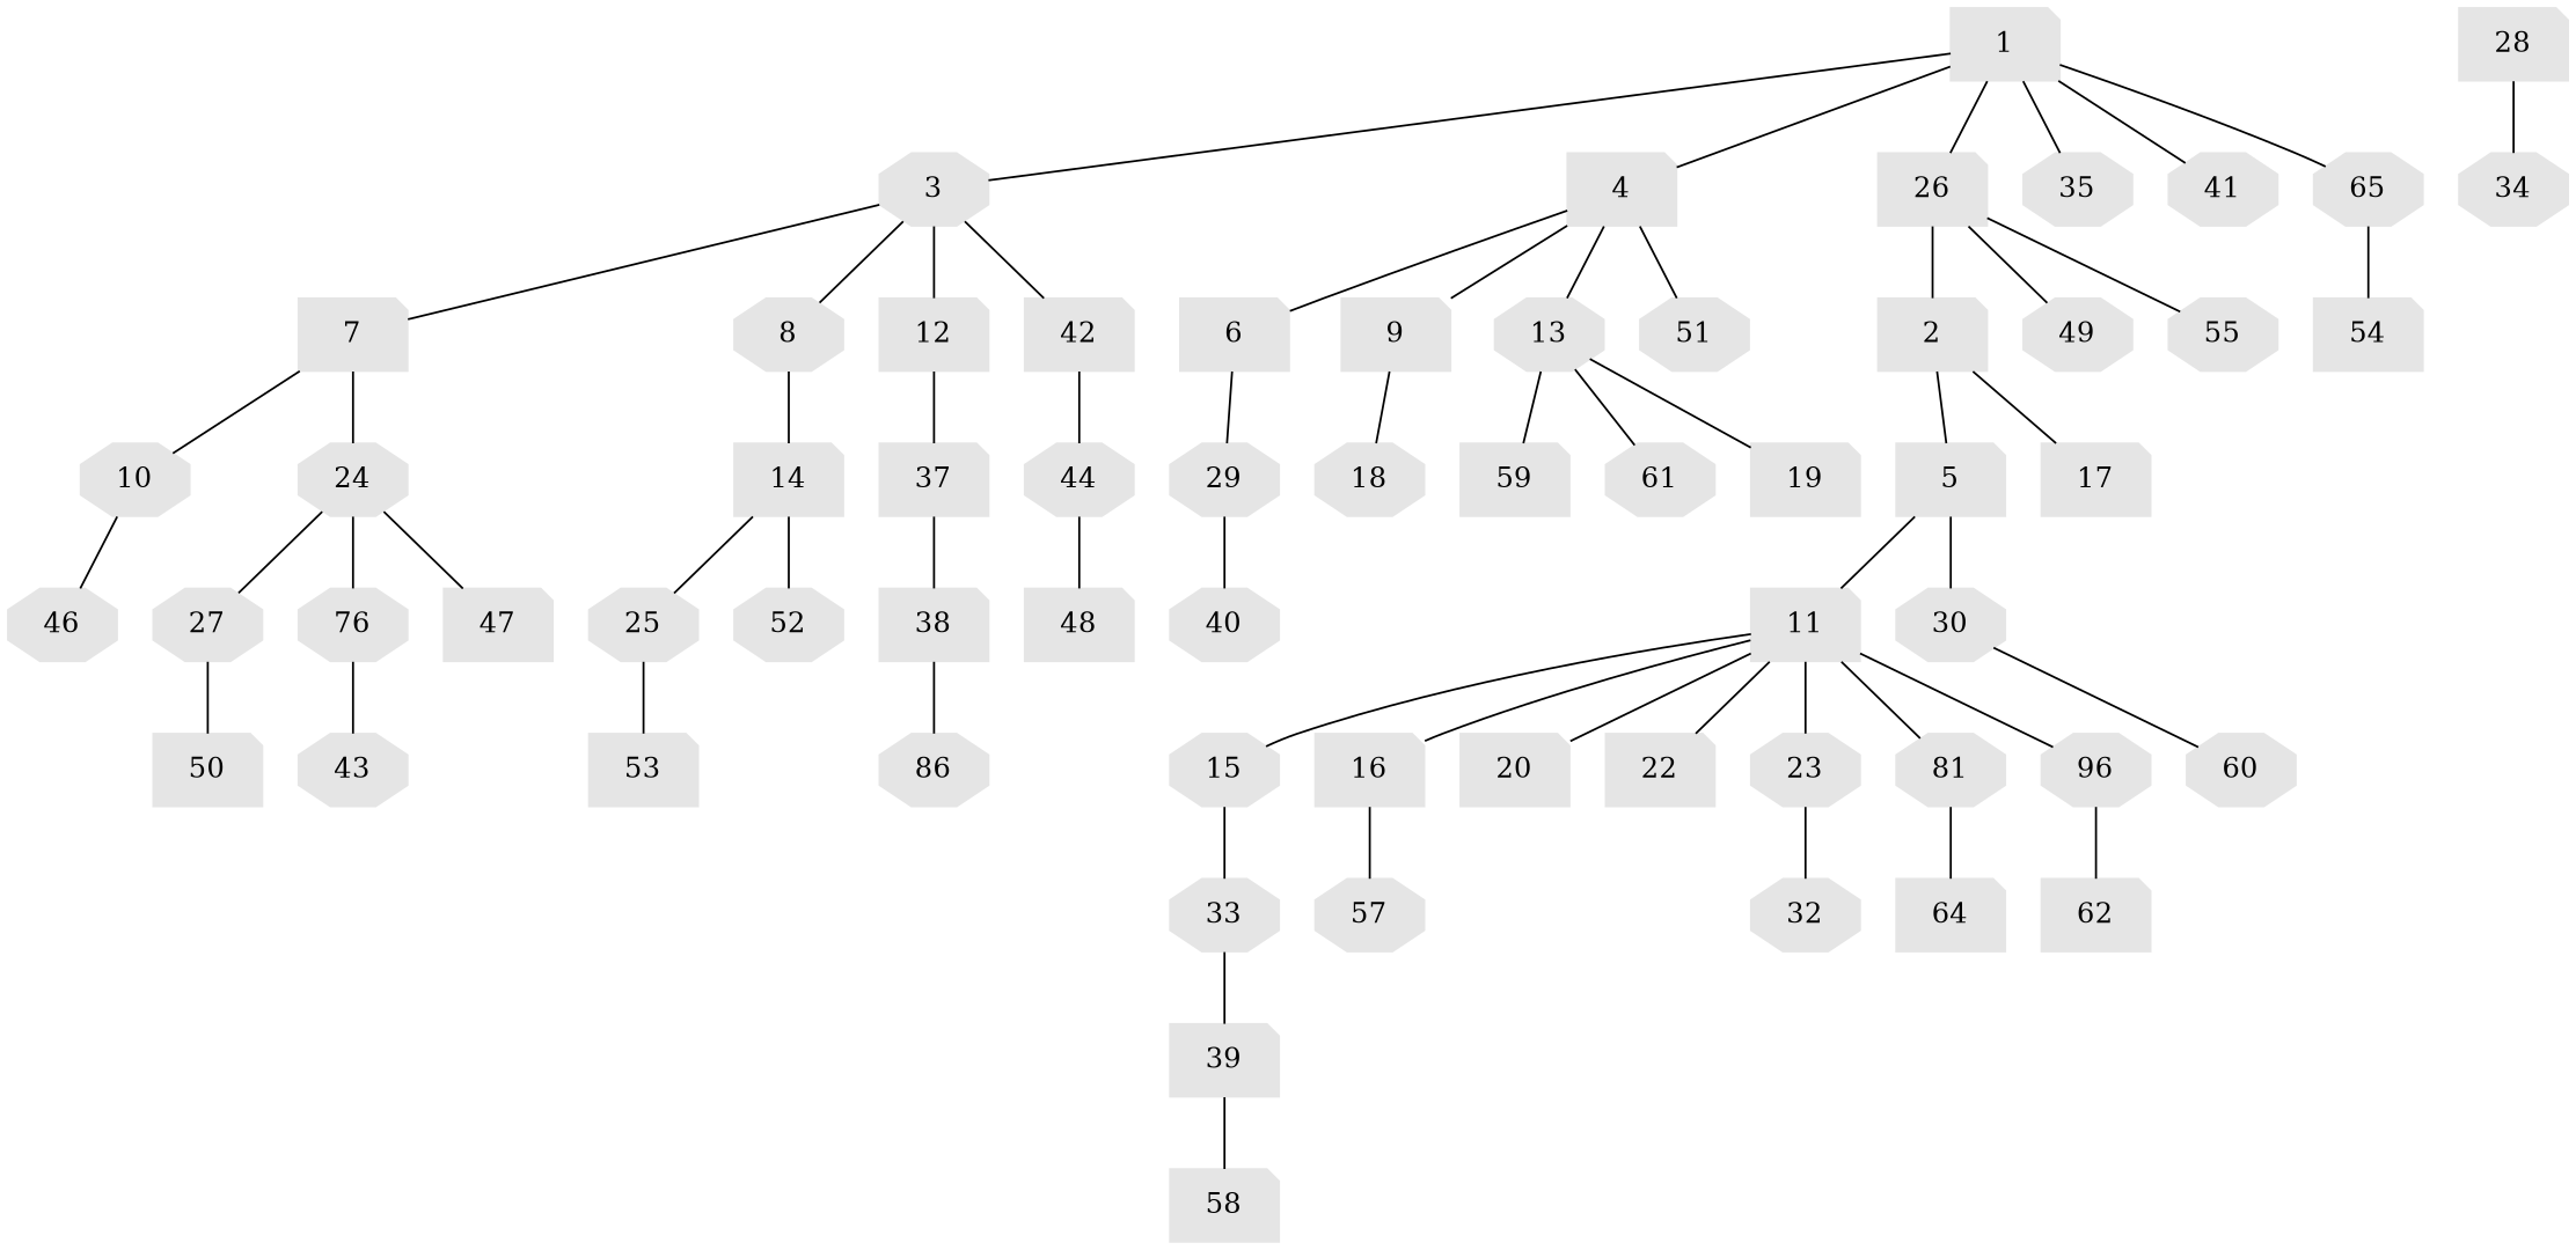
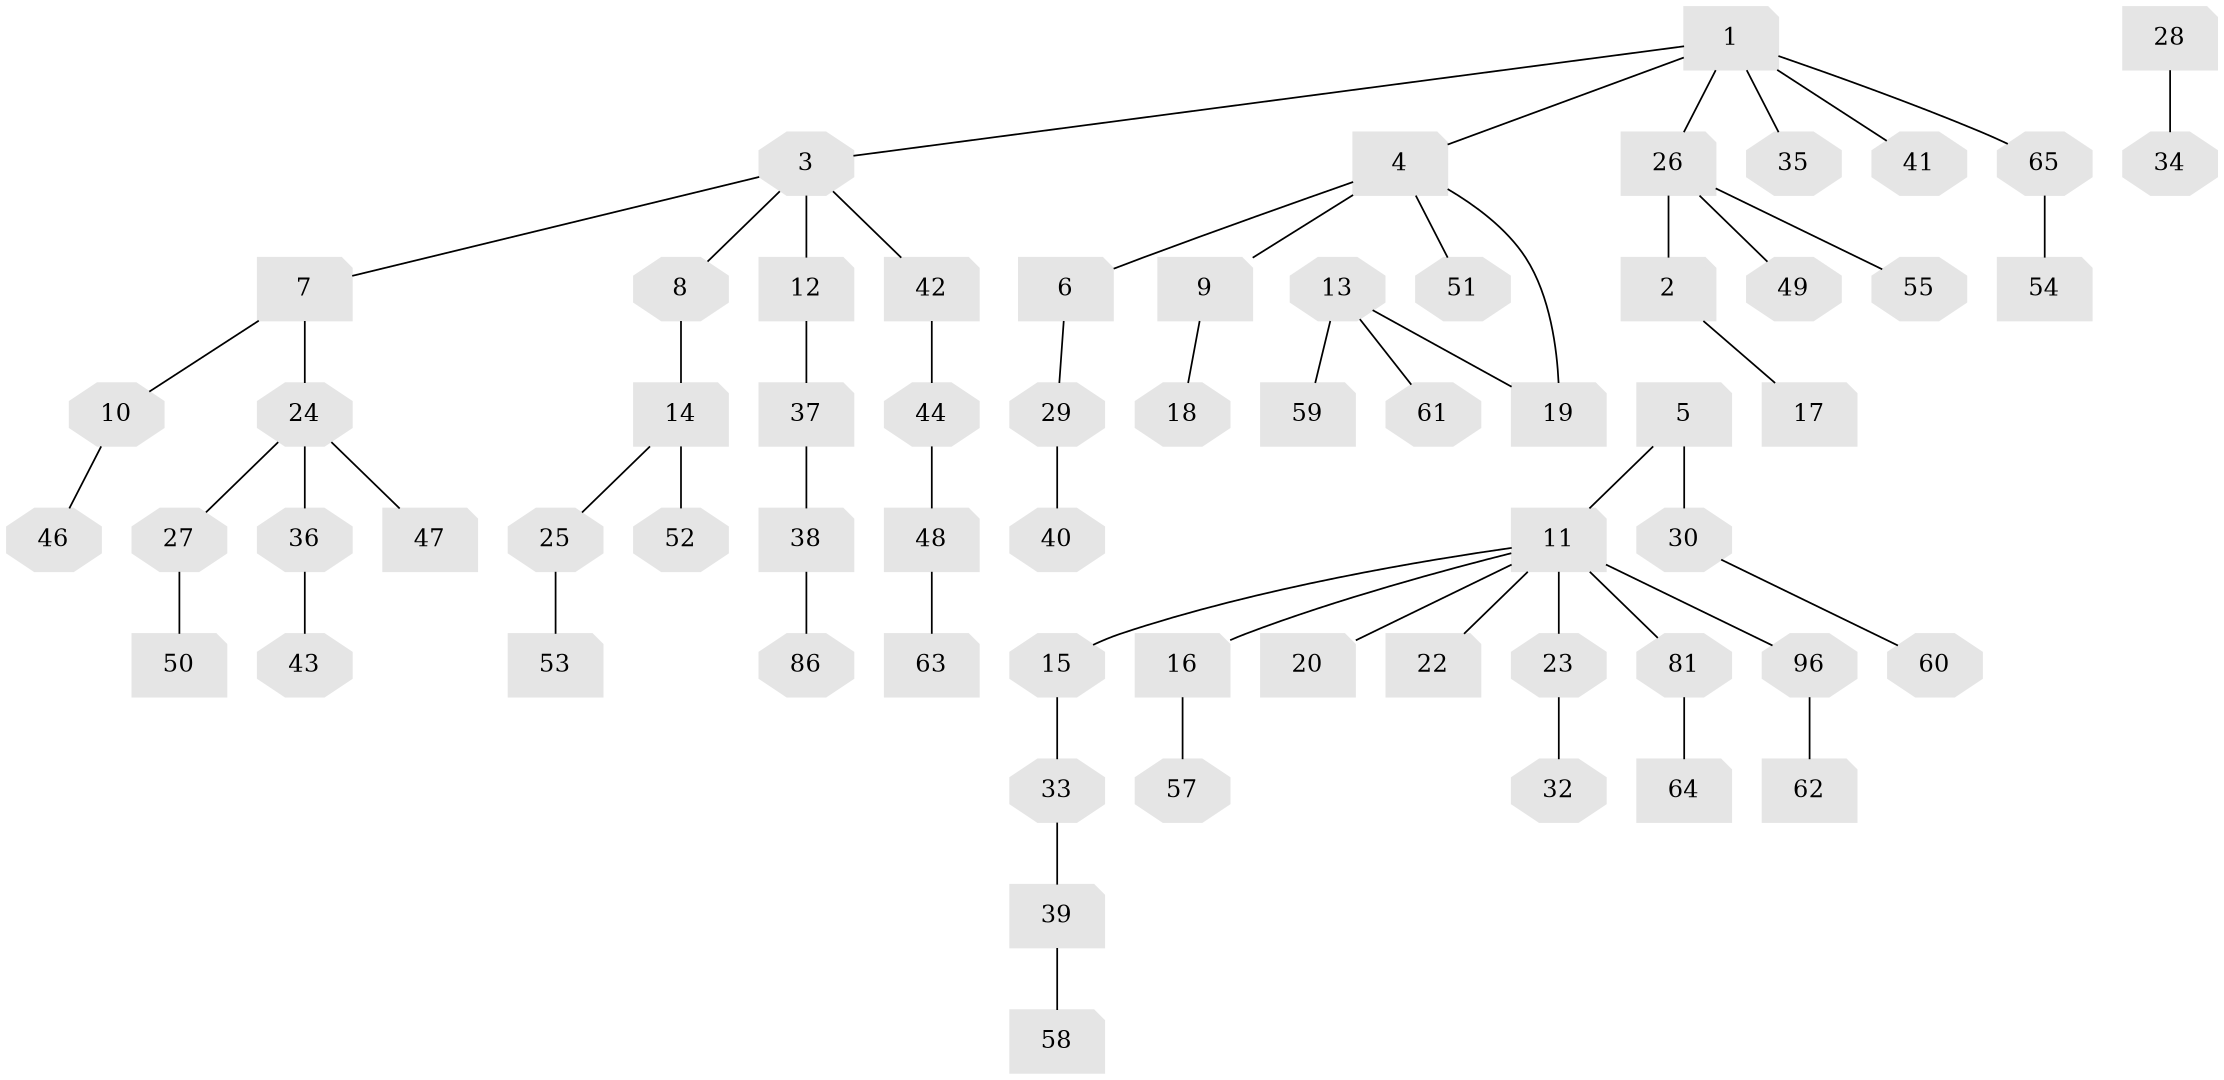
  graph {
    node [color=gray90 shape=octagon style=filled]
    1 [shape=note]
    3
    4 [shape=note]
    26 [shape=note]
    35
    41
    65
    2 [shape=note]
    5 [shape=note]
    17 [shape=note]
    7 [shape=note]
    8
    12 [shape=note]
    42 [shape=note]
    6 [shape=note]
    9 [shape=note]
    13
    51
    49
    55
    54 [shape=note]
    11 [shape=note]
    30
    10
    24
    14 [shape=note]
    37 [shape=note]
    44
    29
    18
    19 [shape=note]
    59 [shape=note]
    61
    15
    16 [shape=note]
    20 [shape=note]
    22 [shape=note]
    23
    n39 [label=81]
    n40 [label=96]
    60
    40
    46
    27
-   36 [label=76]
+   36
    47 [shape=note]
    25
    52
    33
    57
    32
    64 [shape=note]
    62 [shape=note]
    38 [shape=note]
    53 [shape=note]
    39 [shape=note]
    28 [shape=note]
    34
    50 [shape=note]
    43
    58 [shape=note]
    n62 [label=86]
    48 [shape=note]
+   63 [shape=note]
    1 -- 3
    1 -- 4
    1 -- 26
    1 -- 35
    1 -- 41
    1 -- 65
    3 -- 7
    3 -- 8
    3 -- 12
    3 -- 42
    4 -- 6
    4 -- 9
-   4 -- 13
+   4 -- 19
    4 -- 51
    26 -- 2
    26 -- 49
    26 -- 55
    65 -- 54
-   2 -- 5
    2 -- 17
    5 -- 11
    5 -- 30
    7 -- 10
    7 -- 24
    8 -- 14
    12 -- 37
    42 -- 44
    6 -- 29
    9 -- 18
    13 -- 19
    13 -- 59
    13 -- 61
    11 -- 15
    11 -- 16
    11 -- 20
    11 -- 22
    11 -- 23
    11 -- n39
    11 -- n40
    30 -- 60
    10 -- 46
    24 -- 27
    24 -- 36
    24 -- 47
    14 -- 25
    14 -- 52
    37 -- 38
    44 -- 48
    29 -- 40
    15 -- 33
    16 -- 57
    23 -- 32
    n39 -- 64
    n40 -- 62
    27 -- 50
    36 -- 43
    25 -- 53
    33 -- 39
    38 -- n62
    39 -- 58
    28 -- 34
+   48 -- 63
  }
